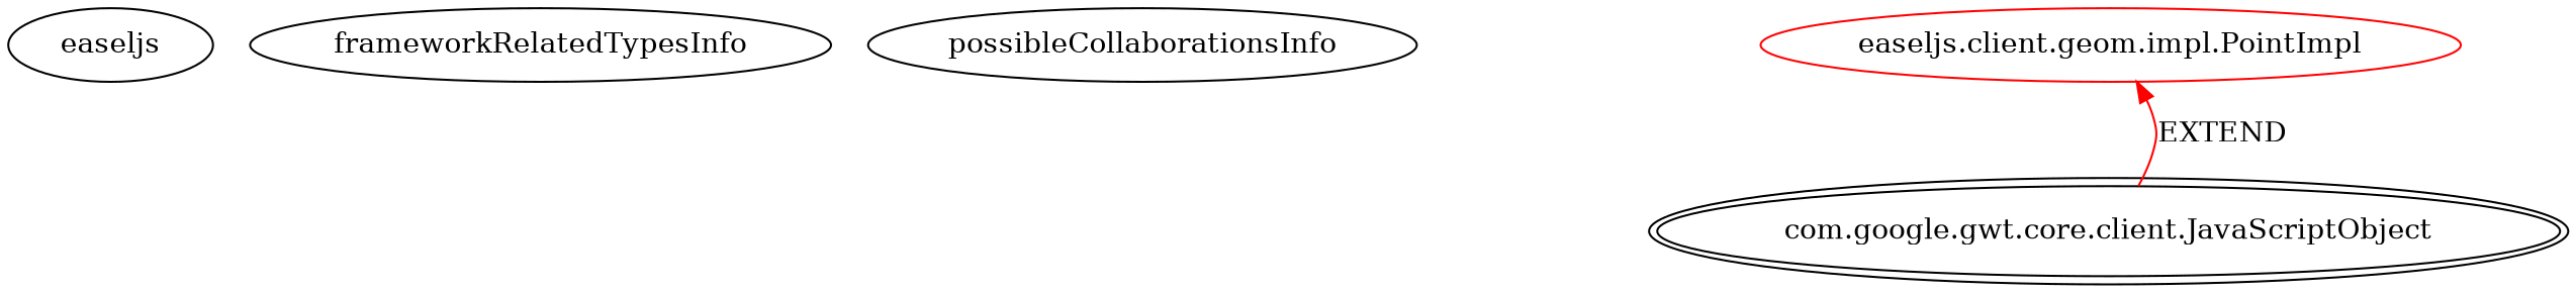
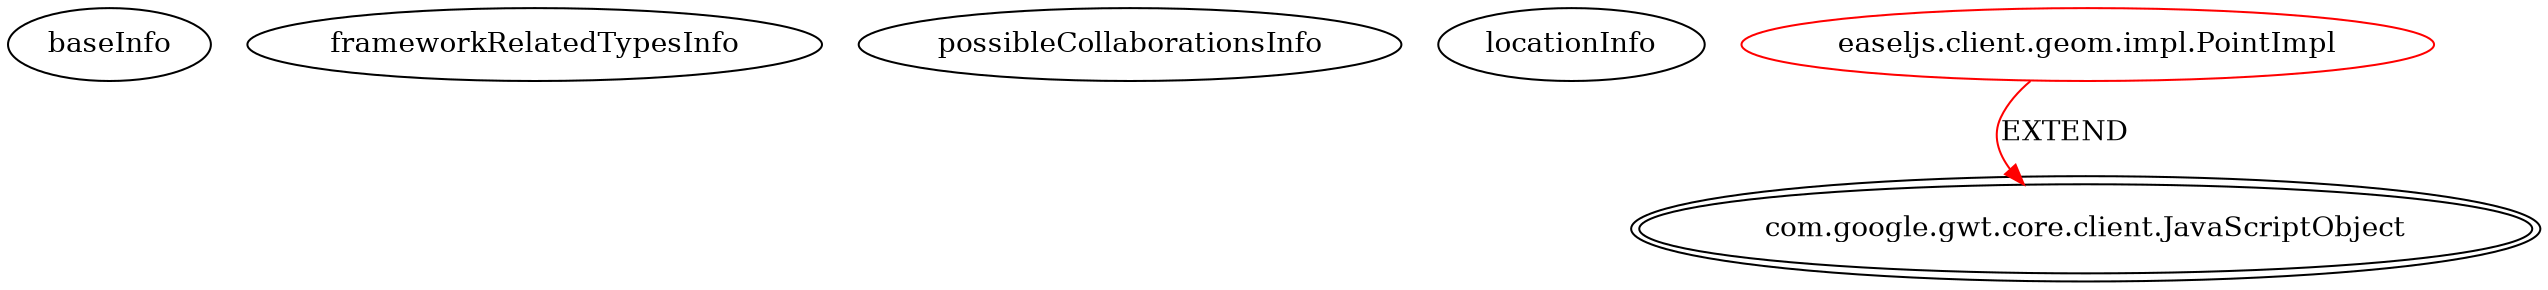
  digraph {
-   baseInfo [category=extension_graph graphId=102 isAnonymous=false possibleRelation=false label=easeljs]
+   baseInfo [category=extension_graph graphId=102 isAnonymous=false possibleRelation=false]
    frameworkRelatedTypesInfo [0="com.google.gwt.core.client.JavaScriptObject"]
    possibleCollaborationsInfo
+   locationInfo [contextSignature=PointImpl filePath="/Coleim-easeljs-gwt_0.6/easeljs-gwt_0.6-master/src/easeljs/client/geom/impl/PointImpl.java" graphId=102 projectName="Coleim-easeljs-gwt_0.6"]
    n5 [color=red isFrameworkType=false label="easeljs.client.geom.impl.PointImpl" vertexType=ROOT_CLIENT_CLASS_DECLARATION]
    n6 [isFrameworkType=true label="com.google.gwt.core.client.JavaScriptObject" peripheries=2 vertexType=FRAMEWORK_CLASS_TYPE]
-   n6 -> n5 [color=red label=EXTEND]
+   n5 -> n6 [color=red label=EXTEND]
  }
